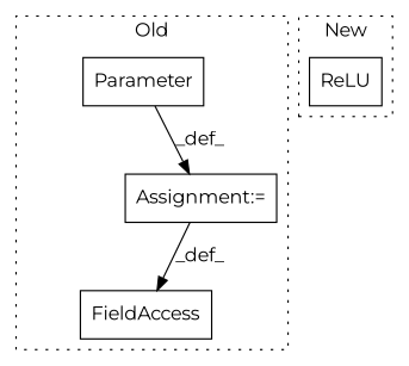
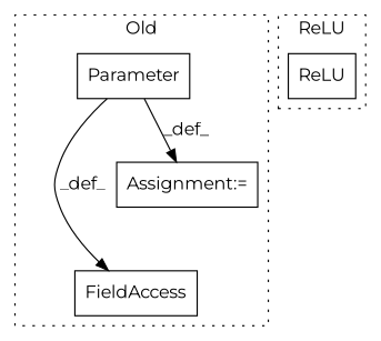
  digraph {
    fontname=Montserrat
    node [a=32 fontname=Montserrat shape=box]
    edge [fontname=Montserrat]
    n1 [l="10,1" label=Parameter s="1764,1830"]
    n2 [a=22 l=17 label=FieldAccess s=1737]
    n3 [a=7 l=1 label="Assignment:=" s=1754]
    n4 [l=6 label=ReLU s=3518]
    subgraph cluster_1 {
      label=Old
      style=dotted
      n1
      n2
      n3
    }
    subgraph cluster_2 {
-     label=New
+     label=ReLU
      style=dotted
      n4
    }
    n1 -> n3 [label=_def_]
-   n3 -> n2 [label=_def_]
+   n1 -> n2 [label=_def_]
  }
